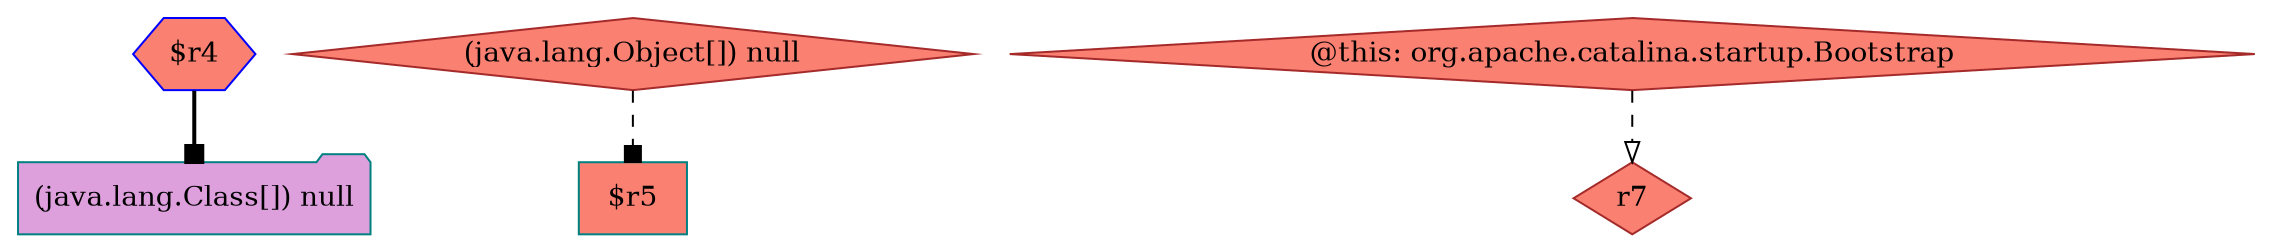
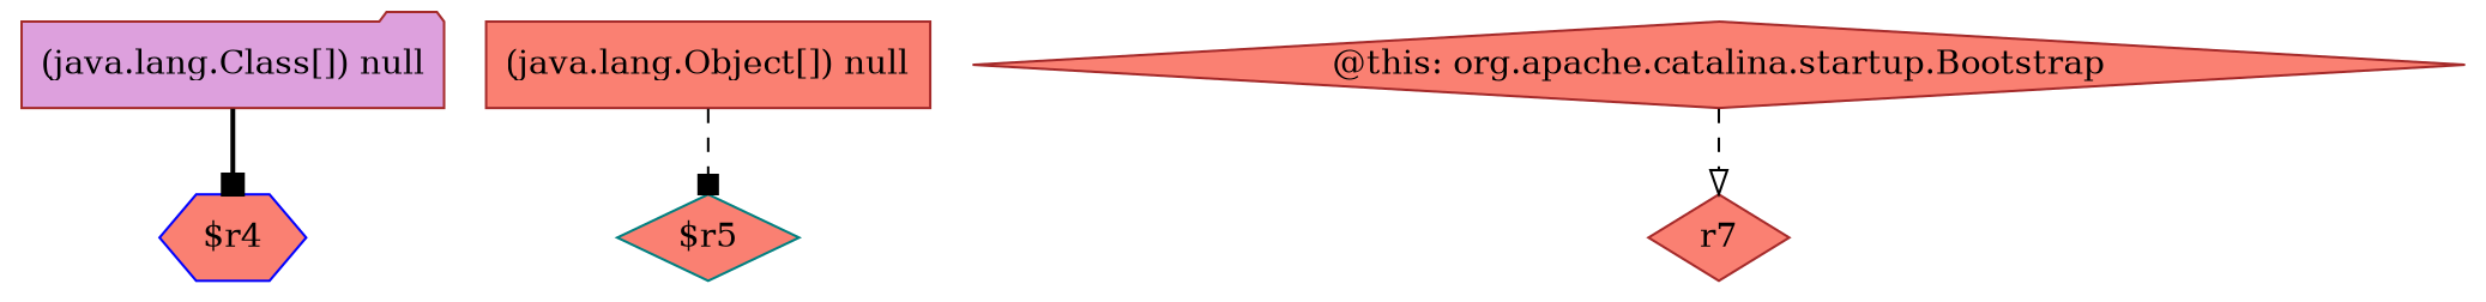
  digraph {
    node [color=brown fillcolor=salmon shape=box style=filled]
    edge [arrowhead=box style=dashed]
-   n1 [color=teal fillcolor=plum label="(java.lang.Class[]) null" shape=folder]
+   n1 [fillcolor=plum label="(java.lang.Class[]) null" shape=folder]
    n2 [color=blue label="$r4" shape=hexagon]
-   n3 [label="(java.lang.Object[]) null" shape=diamond]
-   n4 [color=teal label="$r5"]
+   n3 [label="(java.lang.Object[]) null"]
+   n4 [color=teal label="$r5" shape=diamond]
    n5 [label="@this: org.apache.catalina.startup.Bootstrap" shape=diamond]
    n6 [label=r7 shape=diamond]
-   n2 -> n1 [style=bold]
+   n1 -> n2 [style=bold]
    n3 -> n4
    n5 -> n6 [arrowhead=onormal]
  }
